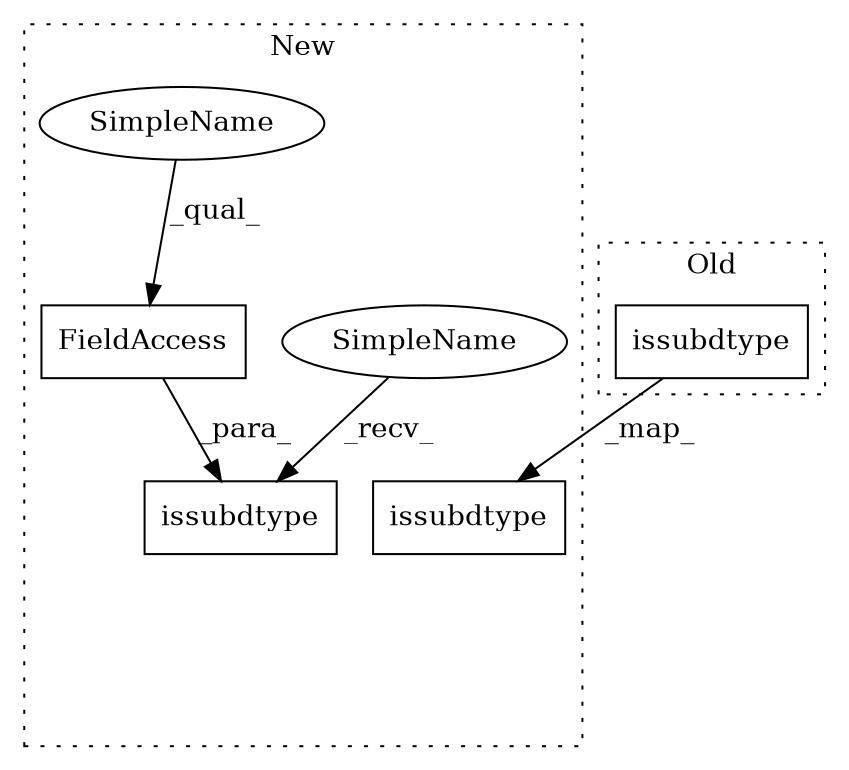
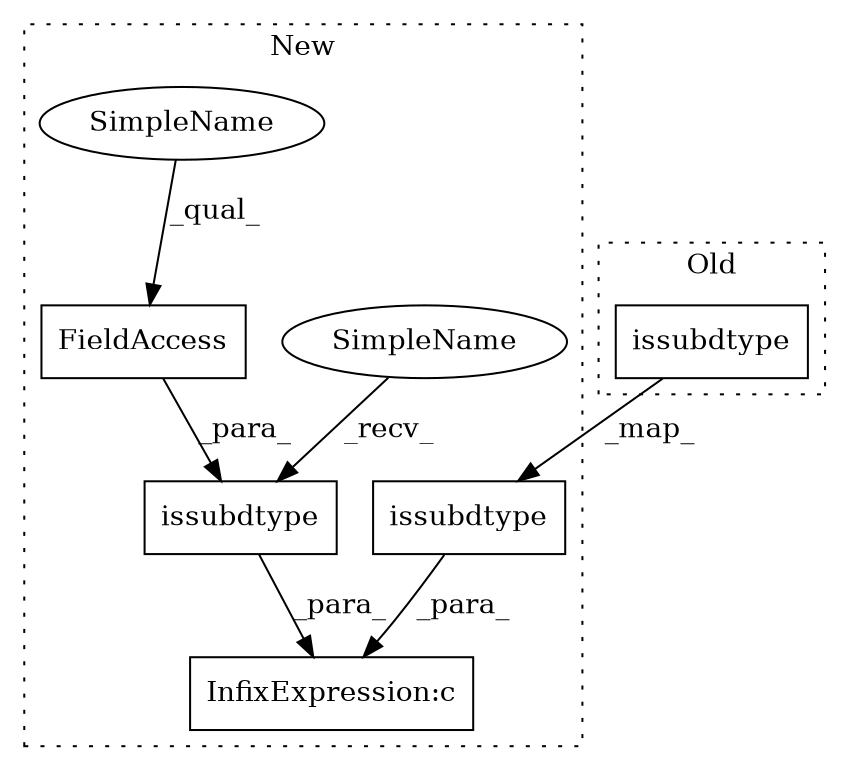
  digraph {
    fontname="DejaVu Serif"
    node [a=32 l="11,1" s=13439 shape=box fontname="DejaVu Serif"]
    edge [fontname="DejaVu Serif"]
    n1 [label=issubdtype s="13368,13404"]
+   n2 [a=27 l=4 label="InfixExpression:c" s=13405]
    n3 [label=issubdtype s="13415,13450"]
    n4 [a=22 l=11 label=FieldAccess]
    n5 [a=42 l=5 label=SimpleName s=13409 shape=ellipse]
    n6 [a=42 l=5 label=SimpleName shape=ellipse]
    n7 [label=issubdtype s="13383,13419"]
    subgraph cluster_1 {
      label=New
      style=dotted
      n1
+     n2
      n3
      n4
      n5
      n6
    }
    subgraph cluster_2 {
      label=Old
      style=dotted
      n7
    }
+   n1 -> n2 [label=_para_]
+   n3 -> n2 [label=_para_]
    n4 -> n3 [label=_para_]
    n5 -> n3 [label=_recv_]
    n6 -> n4 [label=_qual_]
    n7 -> n1 [label=_map_]
  }
